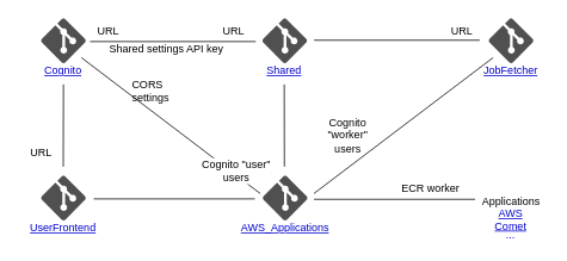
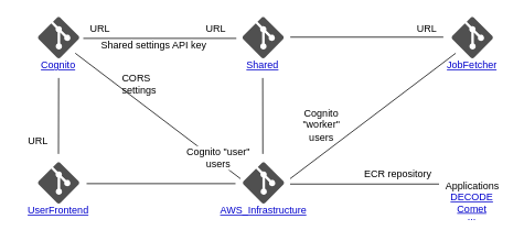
  <mxCell id="0" />
  <mxCell id="1" parent="0" />
  <mxCell id="2" value="" style="endArrow=none;html=1;rounded=0;entryX=0.75;entryY=0;entryDx=0;entryDy=0;labelBackgroundColor=none;" edge="1" parent="1" target="8"><mxGeometry width="50" height="50" relative="1" as="geometry"><mxPoint x="290" y="216" as="sourcePoint" /><mxPoint x="370" y="316" as="targetPoint" /></mxGeometry></mxCell>
  <mxCell id="3" value="" style="verticalLabelPosition=bottom;html=1;verticalAlign=top;align=center;strokeColor=none;fillColor=#505050;shape=mxgraph.azure.git_repository;" vertex="1" parent="1"><mxGeometry x="45.22" y="196" width="50" height="50" as="geometry" /></mxCell>
  <mxCell id="4" value="" style="verticalLabelPosition=bottom;html=1;verticalAlign=top;align=center;strokeColor=none;fillColor=#505050;shape=mxgraph.azure.git_repository;" vertex="1" parent="1"><mxGeometry x="45.21" y="20" width="50" height="50" as="geometry" /></mxCell>
  <mxCell id="5" value="" style="verticalLabelPosition=bottom;html=1;verticalAlign=top;align=center;strokeColor=none;fillColor=#505050;shape=mxgraph.azure.git_repository;" vertex="1" parent="1"><mxGeometry x="292.37" y="20" width="50" height="50" as="geometry" /></mxCell>
  <mxCell id="6" value="" style="verticalLabelPosition=bottom;html=1;verticalAlign=top;align=center;strokeColor=none;fillColor=#505050;shape=mxgraph.azure.git_repository;" vertex="1" parent="1"><mxGeometry x="545.21" y="20" width="50" height="50" as="geometry" /></mxCell>
  <mxCell id="7" value="&lt;font color=&quot;#0000cc&quot;&gt;&lt;u&gt;UserFrontend&lt;/u&gt;&lt;/font&gt;" style="text;html=1;align=center;verticalAlign=middle;whiteSpace=wrap;rounded=0;" vertex="1" parent="1"><mxGeometry x="30" y="240" width="80.43" height="30" as="geometry" /></mxCell>
  <mxCell id="8" value="&lt;font color=&quot;#0000cc&quot;&gt;&lt;u&gt;Cognito&lt;/u&gt;&lt;/font&gt;" style="text;html=1;align=center;verticalAlign=middle;whiteSpace=wrap;rounded=0;" vertex="1" parent="1"><mxGeometry x="30" y="64" width="80.43" height="30" as="geometry" /></mxCell>
  <mxCell id="9" value="&lt;font color=&quot;#0000cc&quot;&gt;&lt;u&gt;Shared&lt;/u&gt;&lt;/font&gt;" style="text;html=1;align=center;verticalAlign=middle;whiteSpace=wrap;rounded=0;" vertex="1" parent="1"><mxGeometry x="277.15" y="64" width="80.43" height="30" as="geometry" /></mxCell>
- <mxCell id="10" value="&lt;font color=&quot;#0000cc&quot;&gt;&lt;u&gt;AWS_Applications&lt;br&gt;&lt;/u&gt;&lt;/font&gt;" style="text;html=1;align=center;verticalAlign=middle;whiteSpace=wrap;rounded=0;" vertex="1" parent="1"><mxGeometry x="262.58" y="240" width="110.43" height="30" as="geometry" /></mxCell>
+ <mxCell id="10" value="&lt;font color=&quot;#0000cc&quot;&gt;&lt;u&gt;AWS_Infrastructure&lt;br&gt;&lt;/u&gt;&lt;/font&gt;" style="text;html=1;align=center;verticalAlign=middle;whiteSpace=wrap;rounded=0;" vertex="1" parent="1"><mxGeometry x="262.58" y="240" width="110.43" height="30" as="geometry" /></mxCell>
  <mxCell id="11" value="&lt;font color=&quot;#0000cc&quot;&gt;&lt;u&gt;JobFetcher&lt;/u&gt;&lt;/font&gt;" style="text;html=1;align=center;verticalAlign=middle;whiteSpace=wrap;rounded=0;" vertex="1" parent="1"><mxGeometry x="530" y="64" width="80.43" height="30" as="geometry" /></mxCell>
  <mxCell id="12" value="Applications" style="shape=image;html=1;verticalAlign=top;verticalLabelPosition=bottom;labelBackgroundColor=#ffffff;imageAspect=0;aspect=fixed;image=https://cdn0.iconfinder.com/data/icons/social-media-2104/24/social_media_social_media_logo_docker-128.png;spacing=-5;" vertex="1" parent="1"><mxGeometry x="550.2" y="178.13" width="40" height="40" as="geometry" /></mxCell>
- <mxCell id="13" value="&lt;div align=&quot;center&quot;&gt;&lt;font color=&quot;#0000cc&quot;&gt;&lt;u&gt;AWS&lt;/u&gt;&lt;/font&gt;&lt;/div&gt;" style="text;html=1;align=center;verticalAlign=middle;whiteSpace=wrap;rounded=0;" vertex="1" parent="1"><mxGeometry x="542.37" y="224.13" width="55.67" height="30" as="geometry" /></mxCell>
+ <mxCell id="13" value="&lt;div align=&quot;center&quot;&gt;&lt;font color=&quot;#0000cc&quot;&gt;&lt;u&gt;DECODE&lt;/u&gt;&lt;/font&gt;&lt;/div&gt;" style="text;html=1;align=center;verticalAlign=middle;whiteSpace=wrap;rounded=0;" vertex="1" parent="1"><mxGeometry x="542.37" y="224.13" width="55.67" height="30" as="geometry" /></mxCell>
  <mxCell id="14" value="&lt;div&gt;&lt;font color=&quot;#0000cc&quot;&gt;&lt;u&gt;Comet&lt;/u&gt;&lt;/font&gt;&lt;/div&gt;" style="text;html=1;align=center;verticalAlign=middle;whiteSpace=wrap;rounded=0;" vertex="1" parent="1"><mxGeometry x="545.2" y="238.13" width="50" height="30" as="geometry" /></mxCell>
  <mxCell id="15" value="&lt;font color=&quot;#0000cc&quot;&gt;...&lt;/font&gt;" style="text;html=1;align=center;verticalAlign=middle;whiteSpace=wrap;rounded=0;" vertex="1" parent="1"><mxGeometry x="560.09" y="254.13" width="20.21" height="15.87" as="geometry" /></mxCell>
  <mxCell id="16" value="" style="endArrow=none;html=1;rounded=0;entryX=0.5;entryY=1;entryDx=0;entryDy=0;" edge="1" parent="1" target="8"><mxGeometry width="50" height="50" relative="1" as="geometry"><mxPoint x="70" y="186" as="sourcePoint" /><mxPoint x="380" y="316" as="targetPoint" /></mxGeometry></mxCell>
  <mxCell id="17" value="&lt;div&gt;CORS&lt;/div&gt;&lt;div&gt;settings&lt;/div&gt;" style="text;html=1;align=left;verticalAlign=middle;whiteSpace=wrap;rounded=0;" vertex="1" parent="1"><mxGeometry x="145" y="86" width="40" height="30" as="geometry" /></mxCell>
  <mxCell id="18" value="" style="endArrow=none;html=1;rounded=0;entryX=1;entryY=0.867;entryDx=0;entryDy=0;entryPerimeter=0;" edge="1" parent="1" target="21"><mxGeometry width="50" height="50" relative="1" as="geometry"><mxPoint x="100" y="46" as="sourcePoint" /><mxPoint x="340" y="46" as="targetPoint" /></mxGeometry></mxCell>
  <mxCell id="19" value="Shared settings API key" style="text;html=1;align=center;verticalAlign=middle;resizable=0;points=[];autosize=1;strokeColor=none;fillColor=none;" vertex="1" parent="1"><mxGeometry x="110" y="40" width="150" height="30" as="geometry" /></mxCell>
  <mxCell id="20" value="&lt;div&gt;URL&lt;/div&gt;" style="text;html=1;align=center;verticalAlign=middle;resizable=0;points=[];autosize=1;strokeColor=none;fillColor=none;" vertex="1" parent="1"><mxGeometry x="95.21" y="20" width="50" height="30" as="geometry" /></mxCell>
  <mxCell id="21" value="URL" style="text;html=1;align=center;verticalAlign=middle;resizable=0;points=[];autosize=1;strokeColor=none;fillColor=none;" vertex="1" parent="1"><mxGeometry x="235" y="20" width="50" height="30" as="geometry" /></mxCell>
  <mxCell id="22" value="" style="endArrow=none;html=1;rounded=0;entryX=1;entryY=0.867;entryDx=0;entryDy=0;entryPerimeter=0;" edge="1" parent="1"><mxGeometry width="50" height="50" relative="1" as="geometry"><mxPoint x="350.2" y="44.5" as="sourcePoint" /><mxPoint x="535.2" y="44.5" as="targetPoint" /></mxGeometry></mxCell>
  <mxCell id="23" value="URL" style="text;html=1;align=center;verticalAlign=middle;resizable=0;points=[];autosize=1;strokeColor=none;fillColor=none;" vertex="1" parent="1"><mxGeometry x="490" y="20" width="50" height="30" as="geometry" /></mxCell>
  <mxCell id="24" value="&lt;div&gt;Cognito&lt;/div&gt;&lt;div&gt;&quot;worker&quot;&lt;/div&gt;&lt;div&gt;users&lt;br&gt;&lt;/div&gt;" style="text;html=1;align=center;verticalAlign=middle;whiteSpace=wrap;rounded=0;" vertex="1" parent="1"><mxGeometry x="357.58" y="136" width="60" height="30" as="geometry" /></mxCell>
  <mxCell id="25" value="" style="endArrow=none;html=1;rounded=0;entryX=0.5;entryY=1;entryDx=0;entryDy=0;" edge="1" parent="1"><mxGeometry width="50" height="50" relative="1" as="geometry"><mxPoint x="317" y="186" as="sourcePoint" /><mxPoint x="316.87" y="94" as="targetPoint" /></mxGeometry></mxCell>
  <mxCell id="26" value="" style="endArrow=none;html=1;rounded=0;entryX=0.25;entryY=0;entryDx=0;entryDy=0;" edge="1" parent="1" target="11"><mxGeometry width="50" height="50" relative="1" as="geometry"><mxPoint x="350" y="216" as="sourcePoint" /><mxPoint x="570.215" y="90" as="targetPoint" /></mxGeometry></mxCell>
  <mxCell id="27" value="" style="endArrow=none;html=1;rounded=0;" edge="1" parent="1"><mxGeometry width="50" height="50" relative="1" as="geometry"><mxPoint x="104" y="222" as="sourcePoint" /><mxPoint x="284" y="222" as="targetPoint" /></mxGeometry></mxCell>
  <mxCell id="28" value="&lt;div&gt;&lt;span style=&quot;&quot;&gt;Cognito&lt;/span&gt; &quot;user&quot;&lt;/div&gt;&lt;div&gt;users&lt;br&gt;&lt;/div&gt;" style="text;html=1;align=center;verticalAlign=middle;whiteSpace=wrap;rounded=0;labelBackgroundColor=default;" vertex="1" parent="1"><mxGeometry x="219.84" y="176" width="87.42" height="30" as="geometry" /></mxCell>
  <mxCell id="29" value="" style="verticalLabelPosition=bottom;html=1;verticalAlign=top;align=center;strokeColor=none;fillColor=#505050;shape=mxgraph.azure.git_repository;" vertex="1" parent="1"><mxGeometry x="292.79" y="196" width="50" height="50" as="geometry" /></mxCell>
  <mxCell id="30" value="" style="endArrow=none;html=1;rounded=0;" edge="1" parent="1"><mxGeometry width="50" height="50" relative="1" as="geometry"><mxPoint x="350" y="222.5" as="sourcePoint" /><mxPoint x="530" y="222.5" as="targetPoint" /></mxGeometry></mxCell>
- <mxCell id="31" value="ECR worker" style="text;html=1;align=center;verticalAlign=middle;resizable=0;points=[];autosize=1;strokeColor=none;fillColor=none;" vertex="1" parent="1"><mxGeometry x="430" y="196" width="100" height="30" as="geometry" /></mxCell>
+ <mxCell id="31" value="ECR repository" style="text;html=1;align=center;verticalAlign=middle;resizable=0;points=[];autosize=1;strokeColor=none;fillColor=none;" vertex="1" parent="1"><mxGeometry x="430" y="196" width="100" height="30" as="geometry" /></mxCell>
  <mxCell id="32" value="&lt;div&gt;URL&lt;/div&gt;" style="text;html=1;align=center;verticalAlign=middle;resizable=0;points=[];autosize=1;strokeColor=none;fillColor=none;" vertex="1" parent="1"><mxGeometry x="20" y="156" width="50" height="30" as="geometry" /></mxCell>
